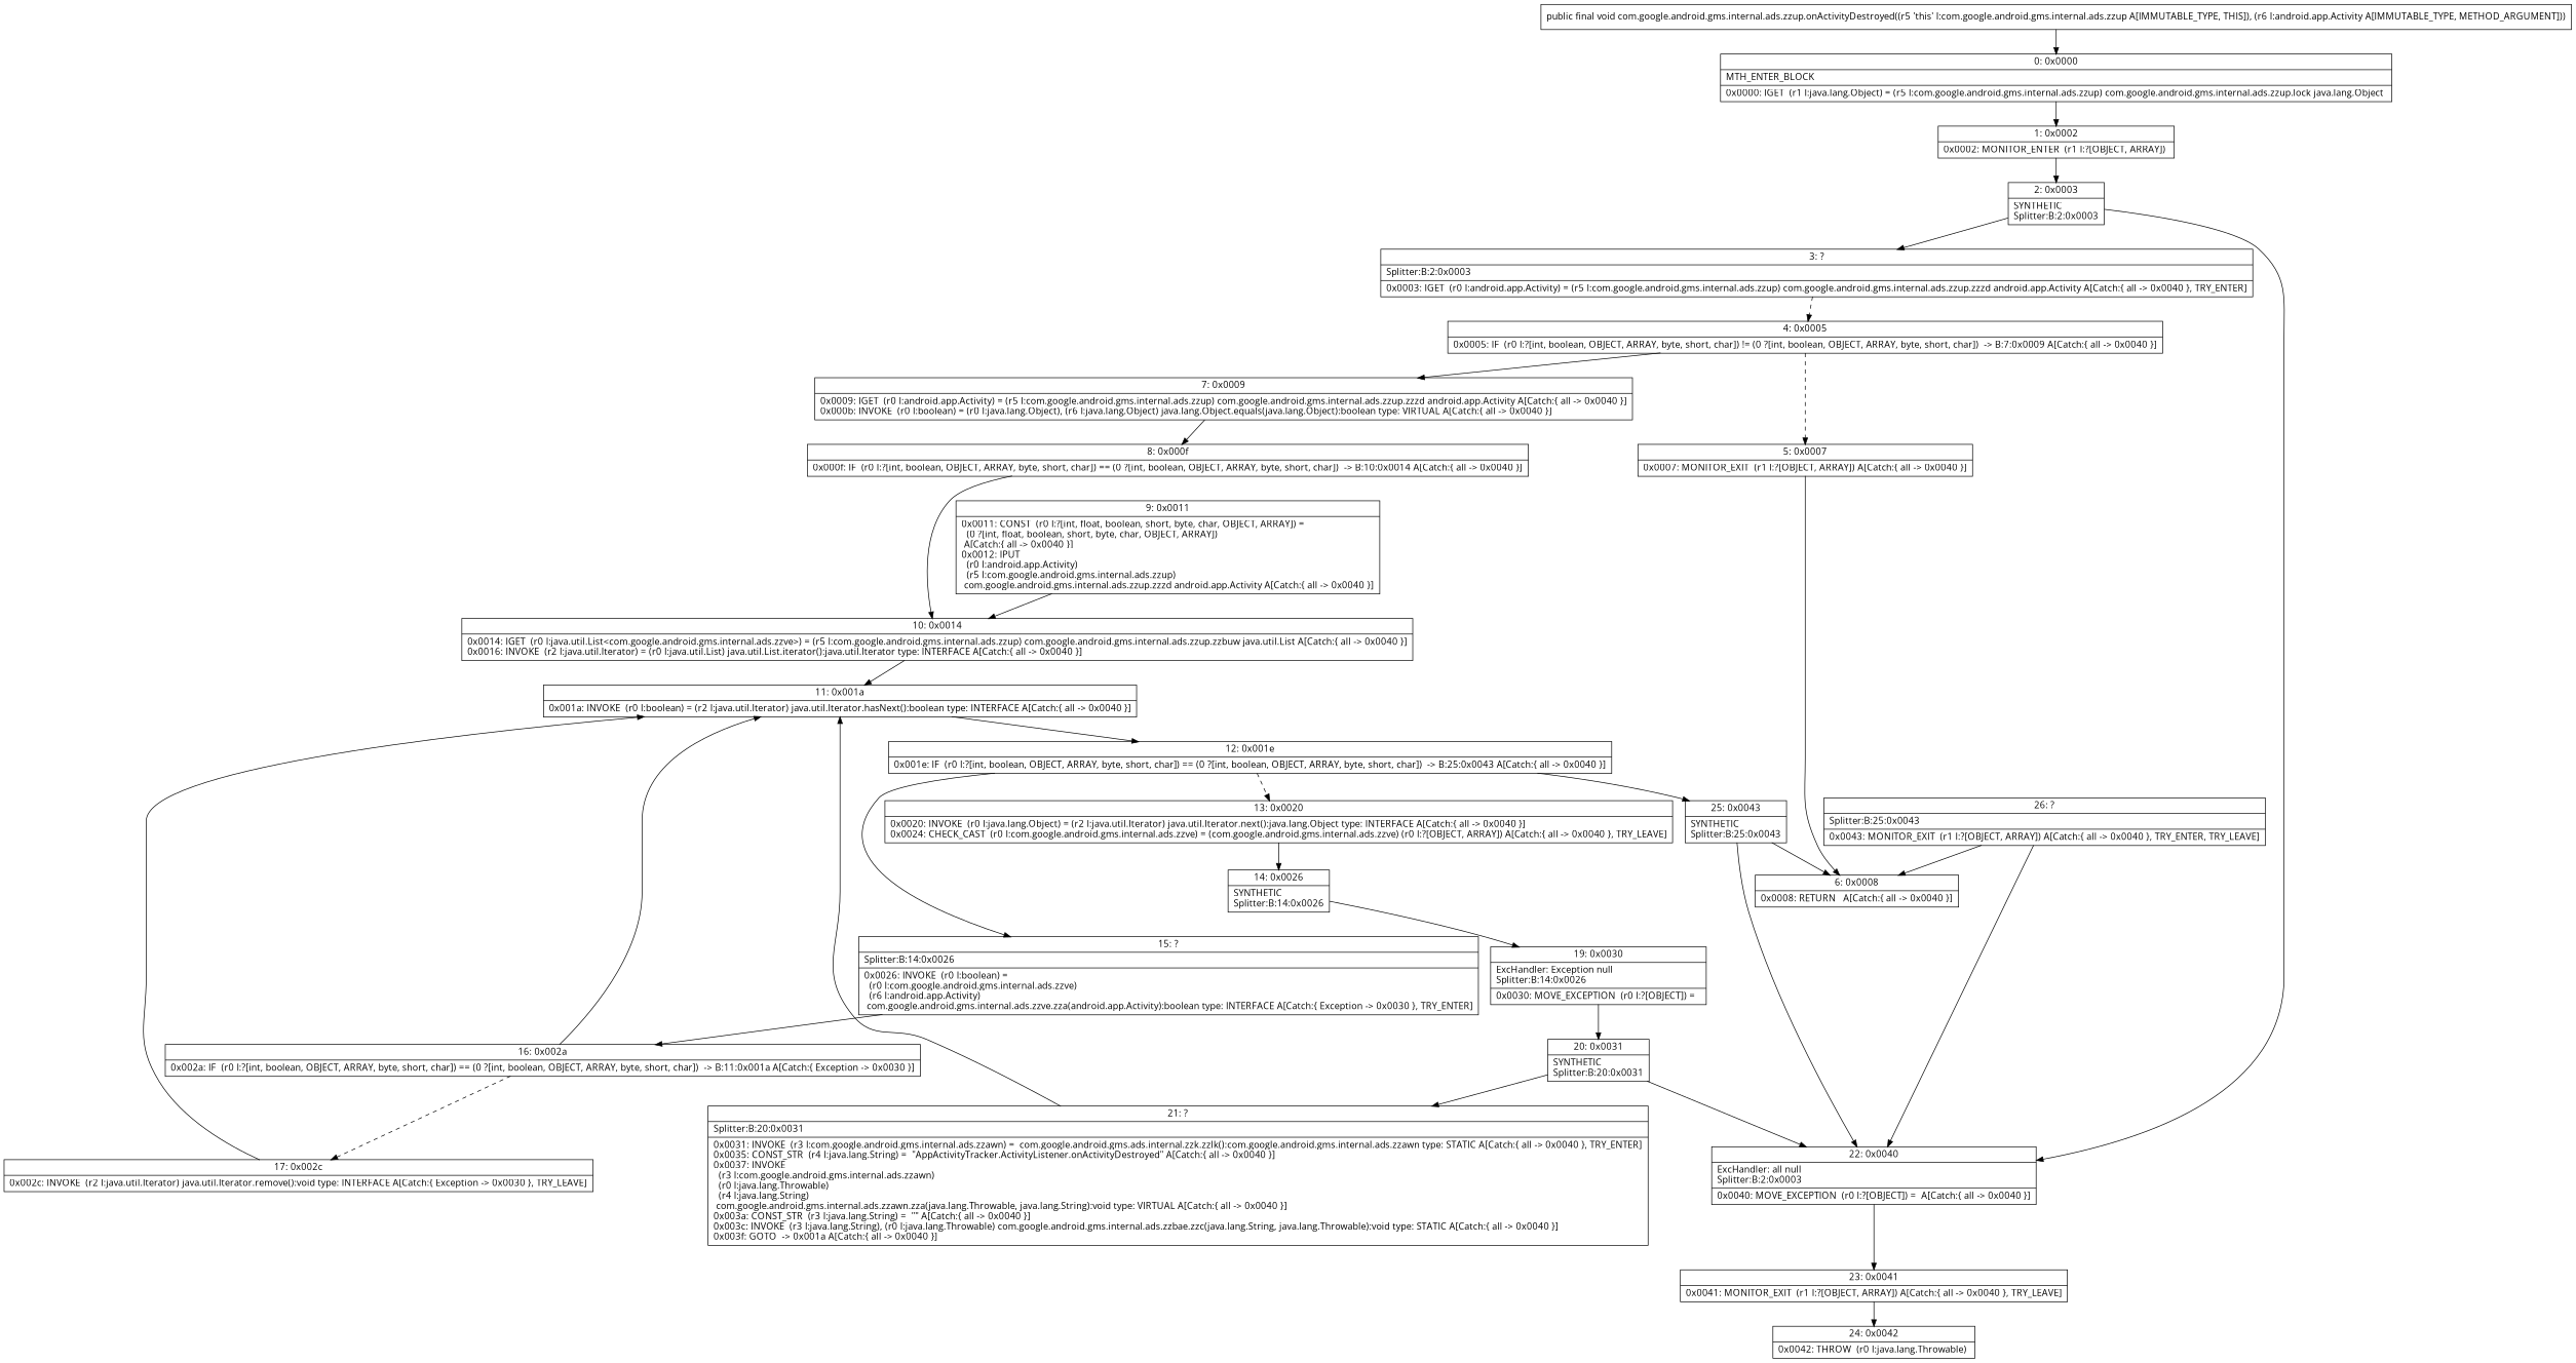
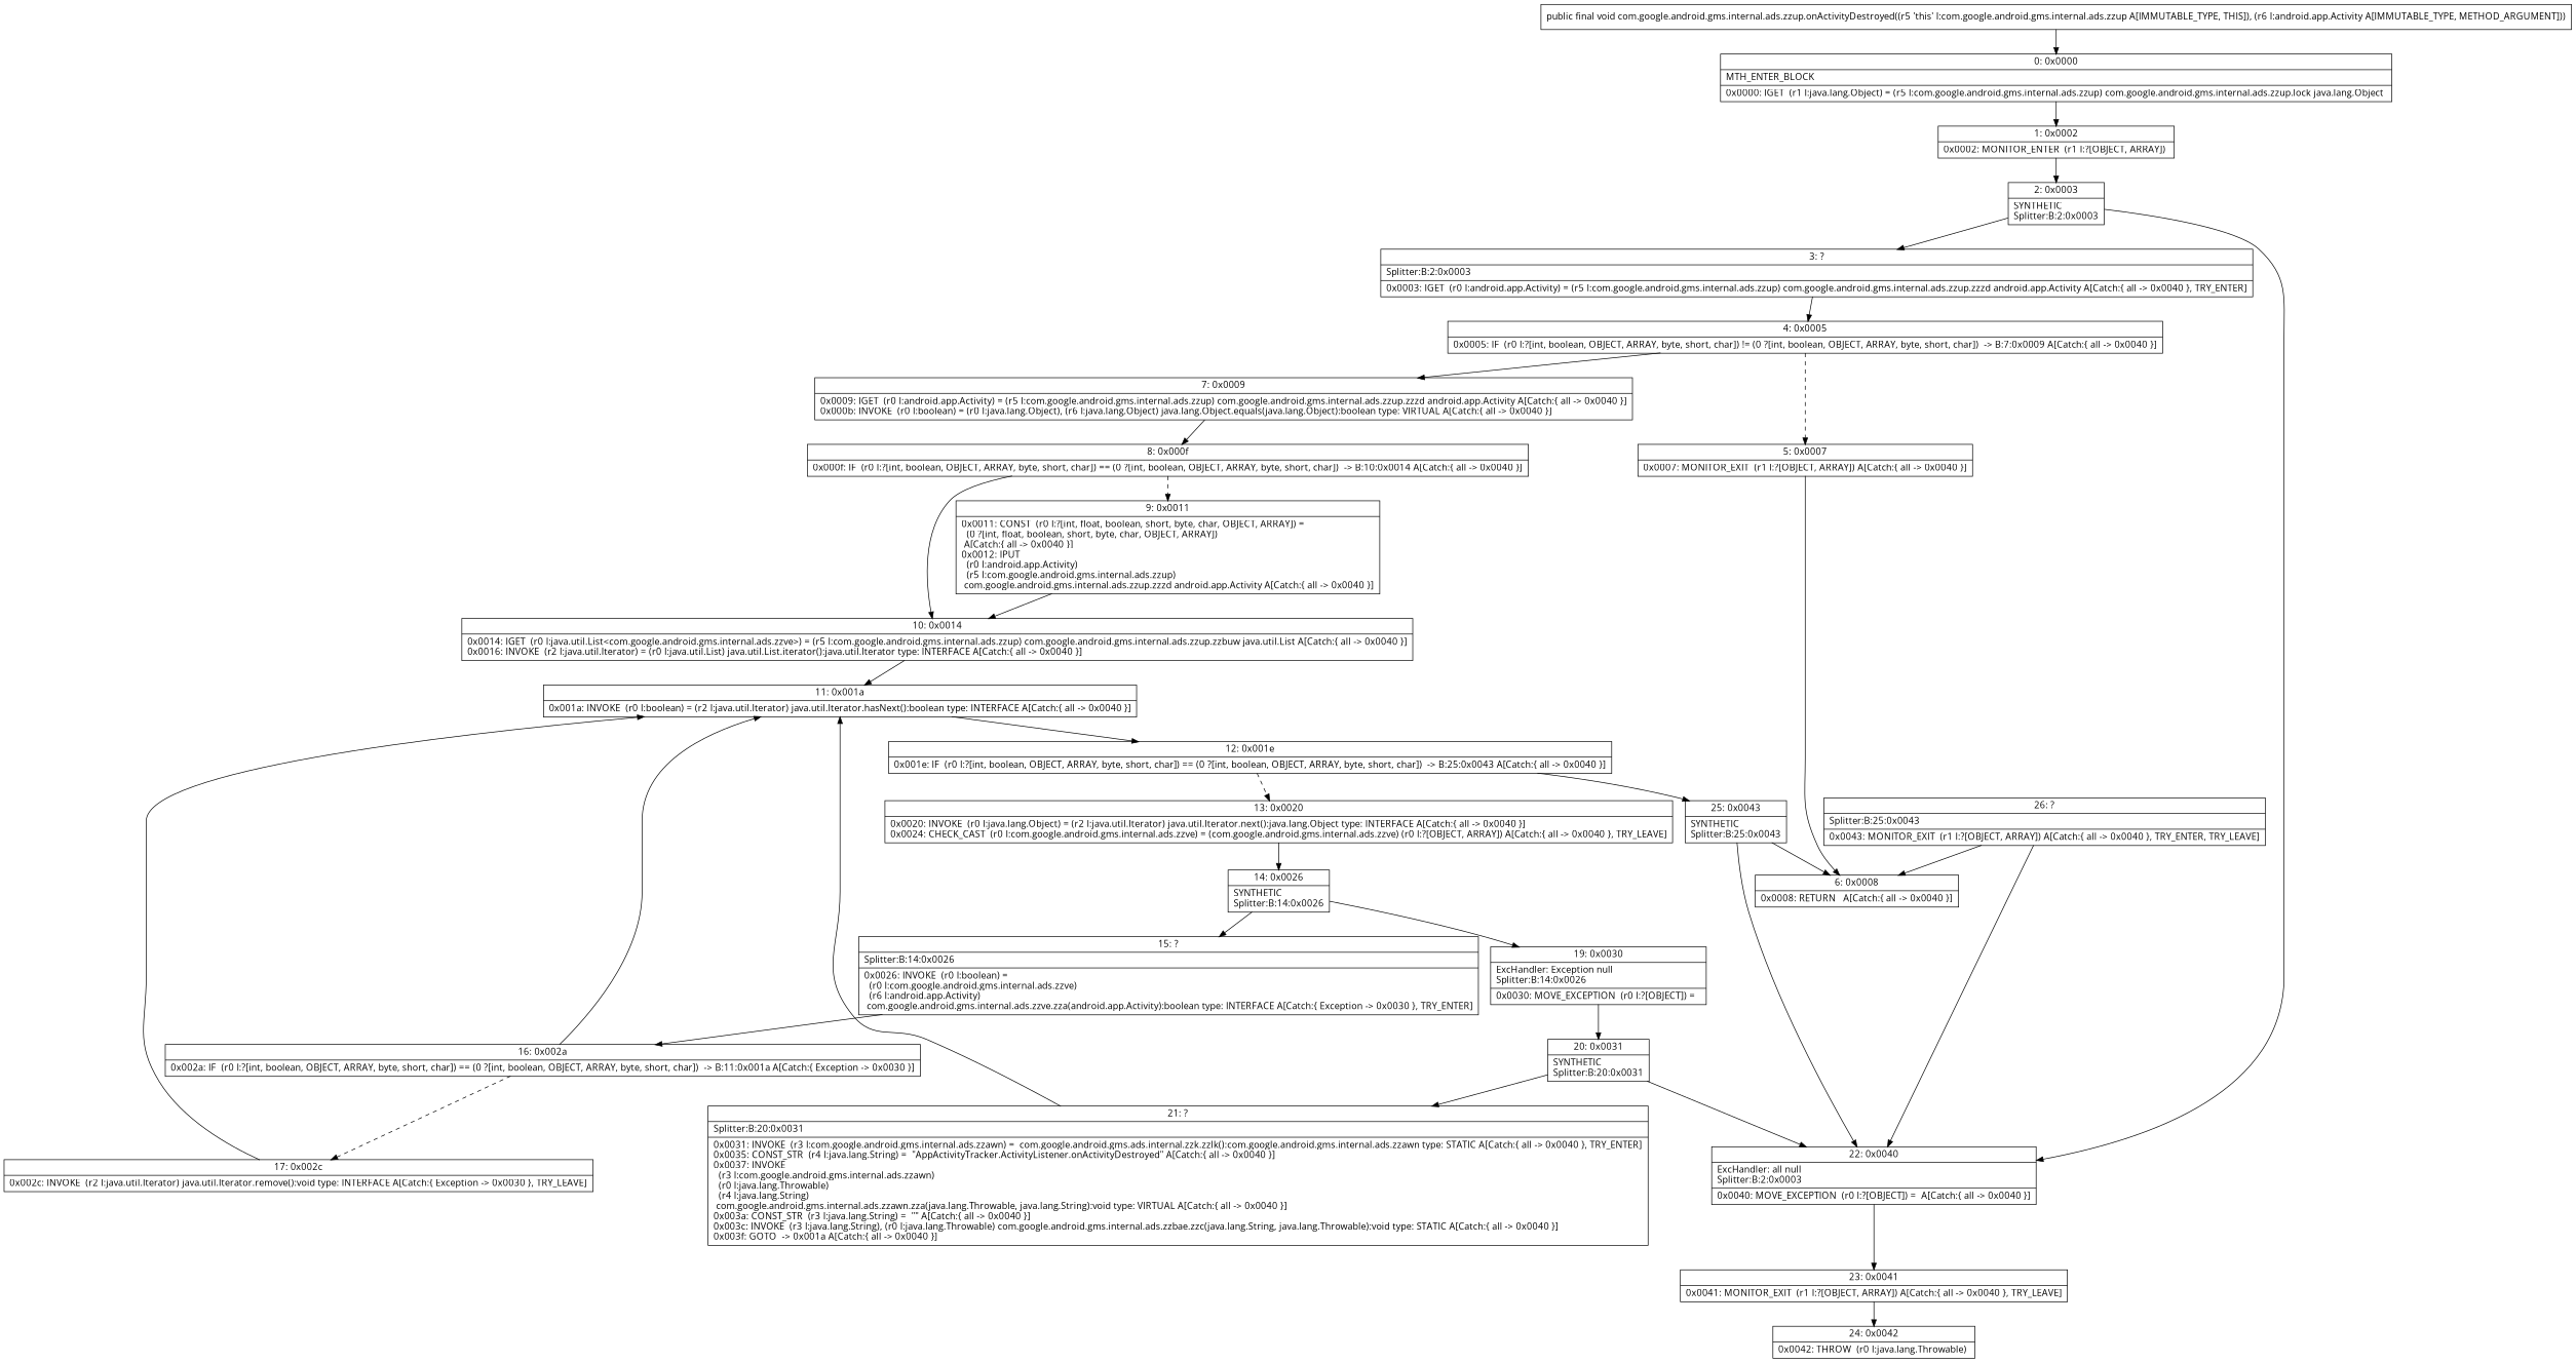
  digraph {
    fontname="Open Sans"
    node [fontname="Open Sans" shape=record]
    edge [fontname="Open Sans"]
    n1 [label="{0\:\ 0x0000|MTH_ENTER_BLOCK\l|0x0000: IGET  (r1 I:java.lang.Object) = (r5 I:com.google.android.gms.internal.ads.zzup) com.google.android.gms.internal.ads.zzup.lock java.lang.Object \l}"]
    n2 [label="{1\:\ 0x0002|0x0002: MONITOR_ENTER  (r1 I:?[OBJECT, ARRAY]) \l}"]
    n3 [label="{2\:\ 0x0003|SYNTHETIC\lSplitter:B:2:0x0003\l}"]
    n4 [label="{3\:\ ?|Splitter:B:2:0x0003\l|0x0003: IGET  (r0 I:android.app.Activity) = (r5 I:com.google.android.gms.internal.ads.zzup) com.google.android.gms.internal.ads.zzup.zzzd android.app.Activity A[Catch:\{ all \-\> 0x0040 \}, TRY_ENTER]\l}"]
    n5 [label="{22\:\ 0x0040|ExcHandler: all null\lSplitter:B:2:0x0003\l|0x0040: MOVE_EXCEPTION  (r0 I:?[OBJECT]) =  A[Catch:\{ all \-\> 0x0040 \}]\l}"]
    n6 [label="{4\:\ 0x0005|0x0005: IF  (r0 I:?[int, boolean, OBJECT, ARRAY, byte, short, char]) != (0 ?[int, boolean, OBJECT, ARRAY, byte, short, char])  \-\> B:7:0x0009 A[Catch:\{ all \-\> 0x0040 \}]\l}"]
    n7 [label="{23\:\ 0x0041|0x0041: MONITOR_EXIT  (r1 I:?[OBJECT, ARRAY]) A[Catch:\{ all \-\> 0x0040 \}, TRY_LEAVE]\l}"]
    n8 [label="{5\:\ 0x0007|0x0007: MONITOR_EXIT  (r1 I:?[OBJECT, ARRAY]) A[Catch:\{ all \-\> 0x0040 \}]\l}"]
    n9 [label="{7\:\ 0x0009|0x0009: IGET  (r0 I:android.app.Activity) = (r5 I:com.google.android.gms.internal.ads.zzup) com.google.android.gms.internal.ads.zzup.zzzd android.app.Activity A[Catch:\{ all \-\> 0x0040 \}]\l0x000b: INVOKE  (r0 I:boolean) = (r0 I:java.lang.Object), (r6 I:java.lang.Object) java.lang.Object.equals(java.lang.Object):boolean type: VIRTUAL A[Catch:\{ all \-\> 0x0040 \}]\l}"]
    n10 [label="{6\:\ 0x0008|0x0008: RETURN   A[Catch:\{ all \-\> 0x0040 \}]\l}"]
    n11 [label="{8\:\ 0x000f|0x000f: IF  (r0 I:?[int, boolean, OBJECT, ARRAY, byte, short, char]) == (0 ?[int, boolean, OBJECT, ARRAY, byte, short, char])  \-\> B:10:0x0014 A[Catch:\{ all \-\> 0x0040 \}]\l}"]
    n12 [label="{9\:\ 0x0011|0x0011: CONST  (r0 I:?[int, float, boolean, short, byte, char, OBJECT, ARRAY]) = \l  (0 ?[int, float, boolean, short, byte, char, OBJECT, ARRAY])\l A[Catch:\{ all \-\> 0x0040 \}]\l0x0012: IPUT  \l  (r0 I:android.app.Activity)\l  (r5 I:com.google.android.gms.internal.ads.zzup)\l com.google.android.gms.internal.ads.zzup.zzzd android.app.Activity A[Catch:\{ all \-\> 0x0040 \}]\l}"]
    n13 [label="{10\:\ 0x0014|0x0014: IGET  (r0 I:java.util.List\<com.google.android.gms.internal.ads.zzve\>) = (r5 I:com.google.android.gms.internal.ads.zzup) com.google.android.gms.internal.ads.zzup.zzbuw java.util.List A[Catch:\{ all \-\> 0x0040 \}]\l0x0016: INVOKE  (r2 I:java.util.Iterator) = (r0 I:java.util.List) java.util.List.iterator():java.util.Iterator type: INTERFACE A[Catch:\{ all \-\> 0x0040 \}]\l}"]
    n14 [label="{11\:\ 0x001a|0x001a: INVOKE  (r0 I:boolean) = (r2 I:java.util.Iterator) java.util.Iterator.hasNext():boolean type: INTERFACE A[Catch:\{ all \-\> 0x0040 \}]\l}"]
    n15 [label="{12\:\ 0x001e|0x001e: IF  (r0 I:?[int, boolean, OBJECT, ARRAY, byte, short, char]) == (0 ?[int, boolean, OBJECT, ARRAY, byte, short, char])  \-\> B:25:0x0043 A[Catch:\{ all \-\> 0x0040 \}]\l}"]
    n16 [label="{13\:\ 0x0020|0x0020: INVOKE  (r0 I:java.lang.Object) = (r2 I:java.util.Iterator) java.util.Iterator.next():java.lang.Object type: INTERFACE A[Catch:\{ all \-\> 0x0040 \}]\l0x0024: CHECK_CAST  (r0 I:com.google.android.gms.internal.ads.zzve) = (com.google.android.gms.internal.ads.zzve) (r0 I:?[OBJECT, ARRAY]) A[Catch:\{ all \-\> 0x0040 \}, TRY_LEAVE]\l}"]
    n17 [label="{25\:\ 0x0043|SYNTHETIC\lSplitter:B:25:0x0043\l}"]
    n18 [label="{14\:\ 0x0026|SYNTHETIC\lSplitter:B:14:0x0026\l}"]
    n19 [label="{15\:\ ?|Splitter:B:14:0x0026\l|0x0026: INVOKE  (r0 I:boolean) = \l  (r0 I:com.google.android.gms.internal.ads.zzve)\l  (r6 I:android.app.Activity)\l com.google.android.gms.internal.ads.zzve.zza(android.app.Activity):boolean type: INTERFACE A[Catch:\{ Exception \-\> 0x0030 \}, TRY_ENTER]\l}"]
    n20 [label="{19\:\ 0x0030|ExcHandler: Exception null\lSplitter:B:14:0x0026\l|0x0030: MOVE_EXCEPTION  (r0 I:?[OBJECT]) =  \l}"]
    n21 [label="{16\:\ 0x002a|0x002a: IF  (r0 I:?[int, boolean, OBJECT, ARRAY, byte, short, char]) == (0 ?[int, boolean, OBJECT, ARRAY, byte, short, char])  \-\> B:11:0x001a A[Catch:\{ Exception \-\> 0x0030 \}]\l}"]
    n22 [label="{20\:\ 0x0031|SYNTHETIC\lSplitter:B:20:0x0031\l}"]
    n23 [label="{17\:\ 0x002c|0x002c: INVOKE  (r2 I:java.util.Iterator) java.util.Iterator.remove():void type: INTERFACE A[Catch:\{ Exception \-\> 0x0030 \}, TRY_LEAVE]\l}"]
    n24 [label="{21\:\ ?|Splitter:B:20:0x0031\l|0x0031: INVOKE  (r3 I:com.google.android.gms.internal.ads.zzawn) =  com.google.android.gms.ads.internal.zzk.zzlk():com.google.android.gms.internal.ads.zzawn type: STATIC A[Catch:\{ all \-\> 0x0040 \}, TRY_ENTER]\l0x0035: CONST_STR  (r4 I:java.lang.String) =  \"AppActivityTracker.ActivityListener.onActivityDestroyed\" A[Catch:\{ all \-\> 0x0040 \}]\l0x0037: INVOKE  \l  (r3 I:com.google.android.gms.internal.ads.zzawn)\l  (r0 I:java.lang.Throwable)\l  (r4 I:java.lang.String)\l com.google.android.gms.internal.ads.zzawn.zza(java.lang.Throwable, java.lang.String):void type: VIRTUAL A[Catch:\{ all \-\> 0x0040 \}]\l0x003a: CONST_STR  (r3 I:java.lang.String) =  \"\" A[Catch:\{ all \-\> 0x0040 \}]\l0x003c: INVOKE  (r3 I:java.lang.String), (r0 I:java.lang.Throwable) com.google.android.gms.internal.ads.zzbae.zzc(java.lang.String, java.lang.Throwable):void type: STATIC A[Catch:\{ all \-\> 0x0040 \}]\l0x003f: GOTO  \-\> 0x001a A[Catch:\{ all \-\> 0x0040 \}]\l}"]
    n25 [label="{24\:\ 0x0042|0x0042: THROW  (r0 I:java.lang.Throwable) \l}"]
    n26 [label="{26\:\ ?|Splitter:B:25:0x0043\l|0x0043: MONITOR_EXIT  (r1 I:?[OBJECT, ARRAY]) A[Catch:\{ all \-\> 0x0040 \}, TRY_ENTER, TRY_LEAVE]\l}"]
    n27 [label="{public final void com.google.android.gms.internal.ads.zzup.onActivityDestroyed((r5 'this' I:com.google.android.gms.internal.ads.zzup A[IMMUTABLE_TYPE, THIS]), (r6 I:android.app.Activity A[IMMUTABLE_TYPE, METHOD_ARGUMENT])) }"]
    n1 -> n2
    n2 -> n3
    n3 -> n4
    n3 -> n5
-   n4 -> n6 [style=dashed]
+   n4 -> n6
    n5 -> n7
    n6 -> n8 [style=dashed]
    n6 -> n9
    n7 -> n25
    n8 -> n10
    n9 -> n11
+   n11 -> n12 [style=dashed]
    n11 -> n13
    n12 -> n13
    n13 -> n14
    n14 -> n15
    n15 -> n16 [style=dashed]
    n15 -> n17
    n16 -> n18
    n17 -> n5
    n17 -> n10
-   n15 -> n19
+   n18 -> n19
    n18 -> n20
    n19 -> n21
    n20 -> n22
    n21 -> n14
    n21 -> n23 [style=dashed]
    n22 -> n5
    n22 -> n24
    n23 -> n14
    n24 -> n14
    n26 -> n5
    n26 -> n10
    n27 -> n1
  }
